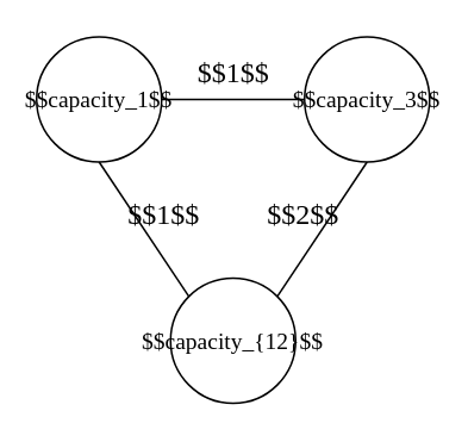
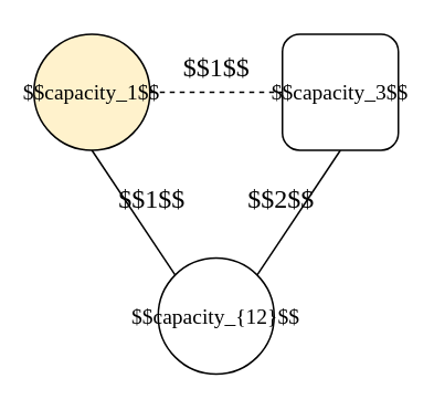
  <mxCell id="0" />
  <mxCell id="1" parent="0" />
- <mxCell id="2" value="$$1$$" style="edgeStyle=orthogonalEdgeStyle;rounded=0;orthogonalLoop=1;jettySize=auto;html=1;endArrow=none;endFill=0;fontFamily=Times New Roman;fontSize=16;labelBackgroundColor=none;" edge="1" parent="1" source="3" target="5"><mxGeometry y="15" relative="1" as="geometry"><mxPoint as="offset" /></mxGeometry></mxCell>
- <mxCell id="3" value="$$capacity_1$$" style="ellipse;whiteSpace=wrap;html=1;aspect=fixed;fontFamily=Times New Roman;fontSize=13;" vertex="1" parent="1"><mxGeometry x="20" y="20" width="70" height="70" as="geometry" /></mxCell>
+ <mxCell id="2" value="$$1$$" style="edgeStyle=orthogonalEdgeStyle;rounded=0;orthogonalLoop=1;jettySize=auto;html=1;endArrow=none;endFill=0;fontFamily=Times New Roman;fontSize=16;labelBackgroundColor=none;dashed=1;" edge="1" parent="1" source="3" target="5"><mxGeometry y="15" relative="1" as="geometry"><mxPoint as="offset" /></mxGeometry></mxCell>
+ <mxCell id="3" value="$$capacity_1$$" style="ellipse;whiteSpace=wrap;html=1;aspect=fixed;fontFamily=Times New Roman;fontSize=13;fillColor=#fff2cc;" vertex="1" parent="1"><mxGeometry x="20" y="20" width="70" height="70" as="geometry" /></mxCell>
  <mxCell id="4" value="$$2$$" style="shape=connector;rounded=0;orthogonalLoop=1;jettySize=auto;html=1;strokeColor=default;align=center;verticalAlign=middle;fontFamily=Times New Roman;fontSize=16;fontColor=default;labelBackgroundColor=none;endArrow=none;endFill=0;exitX=0.5;exitY=1;exitDx=0;exitDy=0;entryX=1;entryY=0;entryDx=0;entryDy=0;" edge="1" parent="1" source="5" target="6"><mxGeometry x="-0.037" y="-14" relative="1" as="geometry"><mxPoint as="offset" /></mxGeometry></mxCell>
- <mxCell id="5" value="$$capacity_3$$" style="ellipse;whiteSpace=wrap;html=1;aspect=fixed;fontFamily=Times New Roman;fontStyle=0;fontSize=13;" vertex="1" parent="1"><mxGeometry x="170" y="20" width="70" height="70" as="geometry" /></mxCell>
+ <mxCell id="5" value="$$capacity_3$$" style="whiteSpace=wrap;html=1;aspect=fixed;fontFamily=Times New Roman;fontStyle=0;fontSize=13;rounded=1;" vertex="1" parent="1"><mxGeometry x="170" y="20" width="70" height="70" as="geometry" /></mxCell>
  <mxCell id="6" value="$$capacity_{12}$$" style="ellipse;whiteSpace=wrap;html=1;aspect=fixed;fontFamily=Times New Roman;fontStyle=0;fontSize=13;" vertex="1" parent="1"><mxGeometry x="95" y="155" width="70" height="70" as="geometry" /></mxCell>
  <mxCell id="7" value="$$1$$" style="shape=connector;rounded=0;orthogonalLoop=1;jettySize=auto;html=1;exitX=0.5;exitY=1;exitDx=0;exitDy=0;strokeColor=default;align=center;verticalAlign=middle;fontFamily=Times New Roman;fontSize=16;fontColor=default;labelBackgroundColor=none;endArrow=none;endFill=0;entryX=0;entryY=0;entryDx=0;entryDy=0;" edge="1" parent="1" source="3" target="6"><mxGeometry x="-0.037" y="14" relative="1" as="geometry"><mxPoint as="offset" /></mxGeometry></mxCell>
